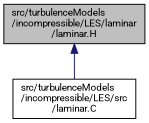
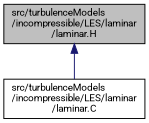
  digraph {
    fontname=Roboto
    node [color=black fontname=Roboto fontsize=10 shape=record]
    n1 [fillcolor=grey75 fontcolor=black height=0.2 label="src/turbulenceModels\l/incompressible/LES/laminar\l/laminar.H" style=filled width=0.4]
-   n2 [height=0.2 label="src/turbulenceModels\l/incompressible/LES/src\l/laminar.C" width=0.4]
+   n2 [height=0.2 label="src/turbulenceModels\l/incompressible/LES/laminar\l/laminar.C" width=0.4]
    n1 -> n2 [color=midnightblue dir=back fontname=Roboto fontsize=10 labelfontname=FreeSans labelfontsize=10 style=solid]
  }
